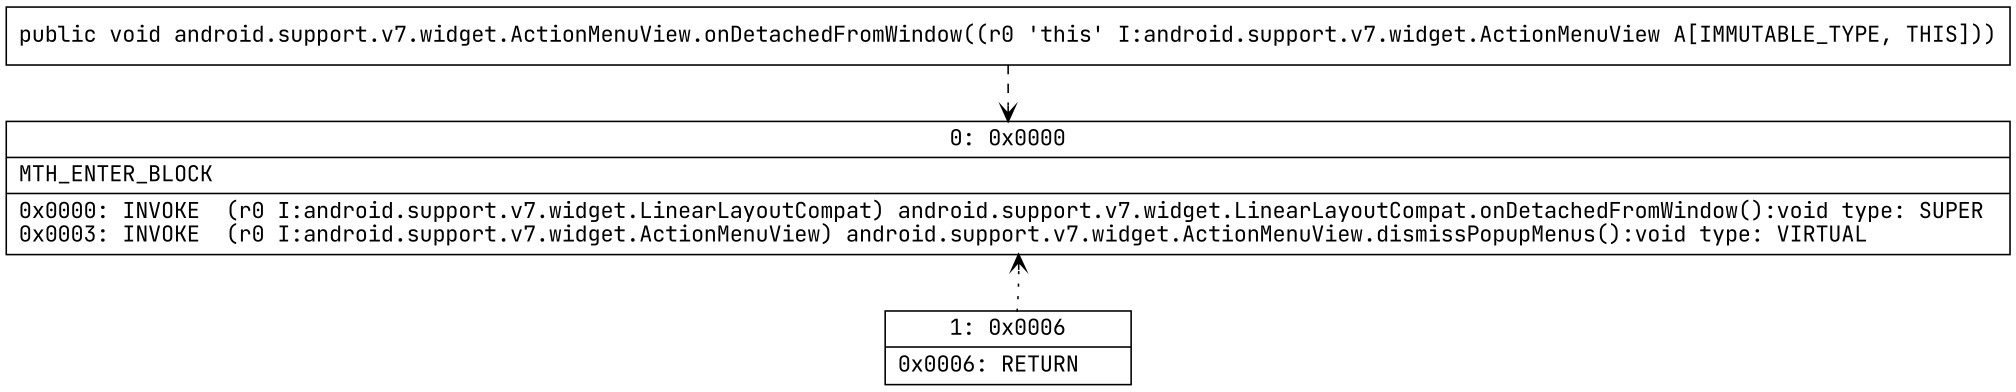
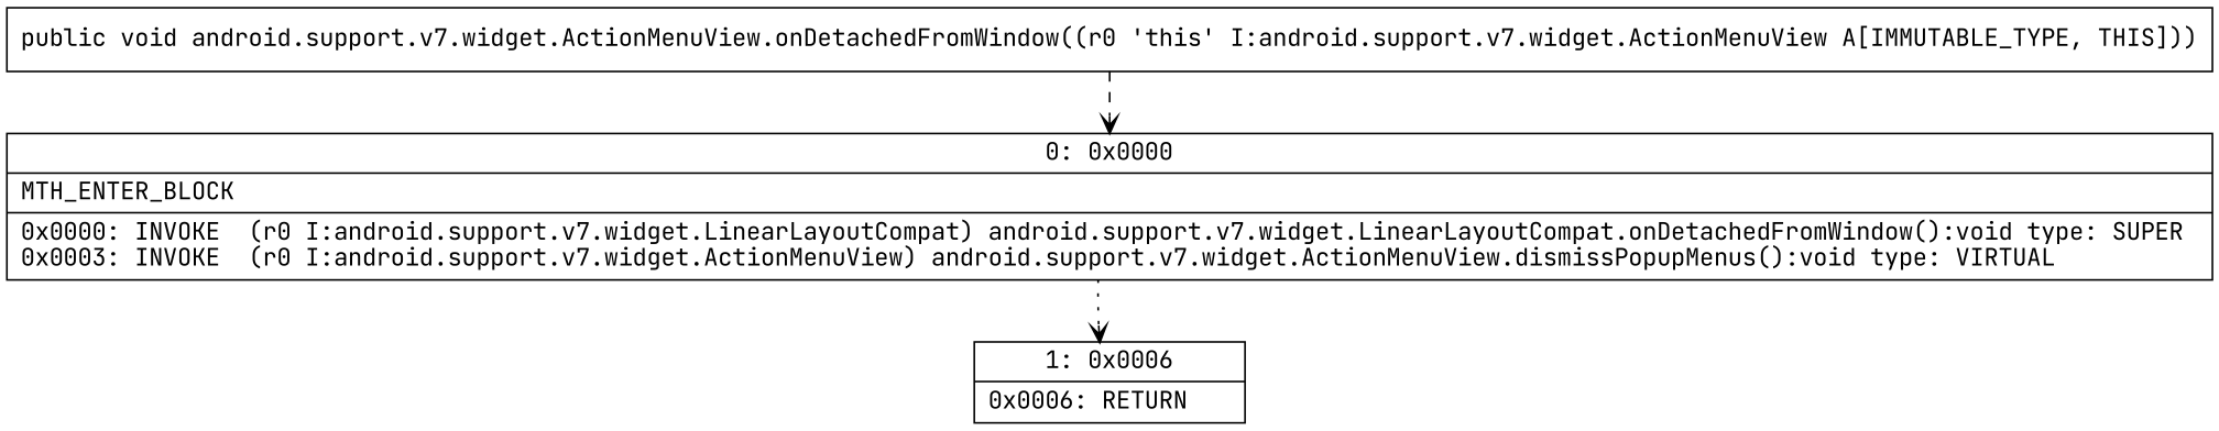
  digraph {
    fontname="JetBrains Mono"
    node [shape=record fontname="JetBrains Mono"]
    edge [arrowhead=vee fontname="JetBrains Mono"]
    n1 [label="{0\:\ 0x0000|MTH_ENTER_BLOCK\l|0x0000: INVOKE  (r0 I:android.support.v7.widget.LinearLayoutCompat) android.support.v7.widget.LinearLayoutCompat.onDetachedFromWindow():void type: SUPER \l0x0003: INVOKE  (r0 I:android.support.v7.widget.ActionMenuView) android.support.v7.widget.ActionMenuView.dismissPopupMenus():void type: VIRTUAL \l}"]
    n2 [label="{1\:\ 0x0006|0x0006: RETURN   \l}"]
    n3 [label="{public void android.support.v7.widget.ActionMenuView.onDetachedFromWindow((r0 'this' I:android.support.v7.widget.ActionMenuView A[IMMUTABLE_TYPE, THIS])) }"]
-   n2 -> n1 [style=dotted]
+   n1 -> n2 [style=dotted]
    n3 -> n1 [style=dashed]
  }
